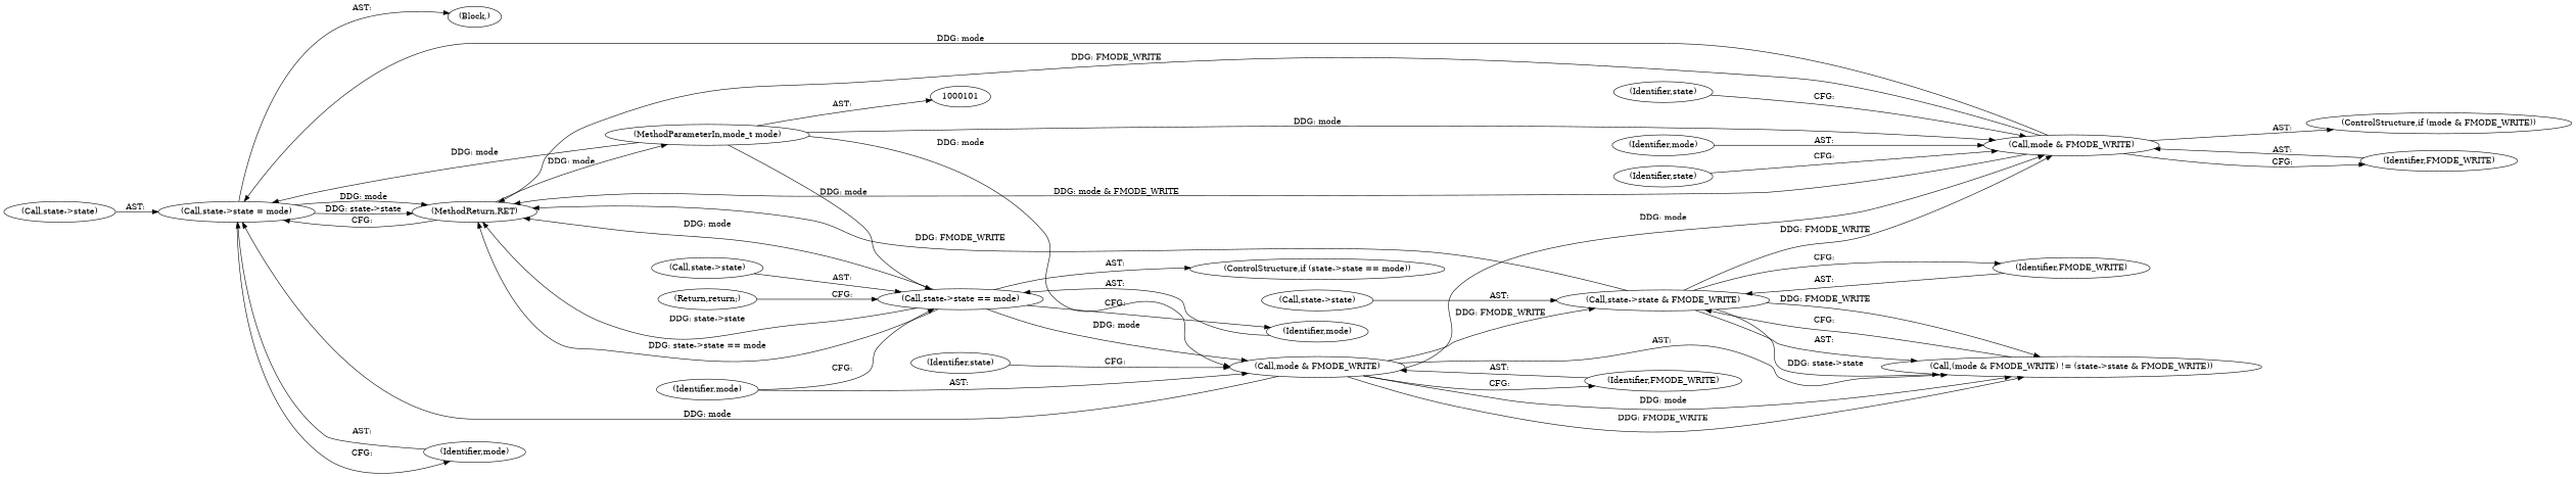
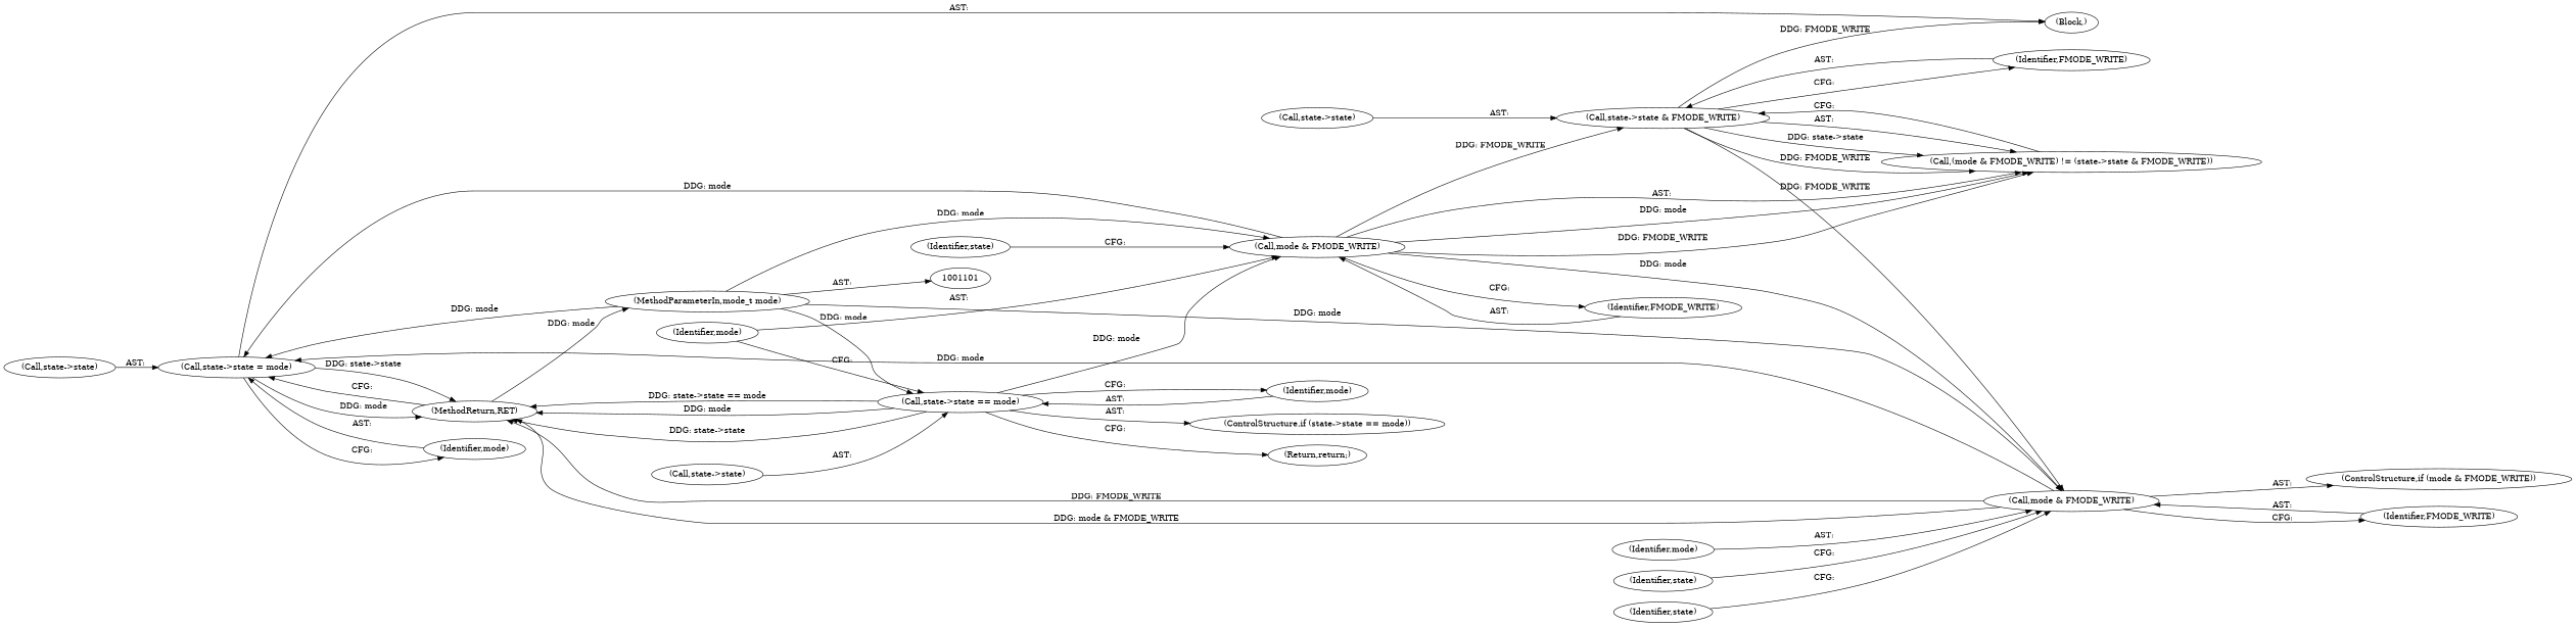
  digraph {
    rankdir=LR
    n1 [label="(Call,state->state = mode)"]
    n2 [label="(Block,)"]
    n3 [label="(MethodReturn,RET)"]
    n4 [label="(Identifier,mode)"]
    n5 [label="(MethodParameterIn,mode_t mode)"]
    n6 [label="(Call,mode & FMODE_WRITE)"]
    n7 [label="(ControlStructure,if (mode & FMODE_WRITE))"]
    n8 [label="(Identifier,FMODE_WRITE)"]
    n9 [label="(Call,mode & FMODE_WRITE)"]
    n10 [label="(Call,state->state & FMODE_WRITE)"]
    n11 [label="(Call,(mode & FMODE_WRITE) != (state->state & FMODE_WRITE))"]
    n12 [label="(Identifier,FMODE_WRITE)"]
    n13 [label="(Identifier,FMODE_WRITE)"]
    n14 [label="(Call,state->state == mode)"]
    n15 [label="(Identifier,mode)"]
    n16 [label="(ControlStructure,if (state->state == mode))"]
-   1000101
+   1000101 [label=1001101]
    n18 [label="(Call,state->state)"]
    n19 [label="(Identifier,mode)"]
    n20 [label="(Call,state->state)"]
    n21 [label="(Return,return;)"]
    n22 [label="(Identifier,mode)"]
    n23 [label="(Identifier,state)"]
    n24 [label="(Call,state->state)"]
    n25 [label="(Identifier,state)"]
    n26 [label="(Identifier,state)"]
    n1 -> n2 [label="AST: "]
    n1 -> n3 [label="DDG: mode"]
    n1 -> n3 [label="DDG: state->state"]
    n1 -> n4 [label="CFG: "]
    n3 -> n1 [label="CFG: "]
    n3 -> n5 [label="DDG: mode"]
    n4 -> n1 [label="AST: "]
    n5 -> n1 [label="DDG: mode"]
    n5 -> n6 [label="DDG: mode"]
    n5 -> n9 [label="DDG: mode"]
    n5 -> n14 [label="DDG: mode"]
    n5 -> 1000101 [label="AST: "]
    n6 -> n1 [label="DDG: mode"]
    n6 -> n3 [label="DDG: FMODE_WRITE"]
    n6 -> n3 [label="DDG: mode & FMODE_WRITE"]
    n6 -> n7 [label="AST: "]
    n6 -> n8 [label="CFG: "]
    n8 -> n6 [label="AST: "]
    n9 -> n1 [label="DDG: mode"]
    n9 -> n6 [label="DDG: mode"]
    n9 -> n10 [label="DDG: FMODE_WRITE"]
    n9 -> n11 [label="AST: "]
    n9 -> n11 [label="DDG: mode"]
    n9 -> n11 [label="DDG: FMODE_WRITE"]
    n9 -> n12 [label="CFG: "]
-   n10 -> n3 [label="DDG: FMODE_WRITE"]
+   n10 -> n2 [label="DDG: FMODE_WRITE"]
    n10 -> n6 [label="DDG: FMODE_WRITE"]
    n10 -> n11 [label="AST: "]
    n10 -> n11 [label="DDG: state->state"]
    n10 -> n11 [label="DDG: FMODE_WRITE"]
    n10 -> n13 [label="CFG: "]
    n11 -> n10 [label="CFG: "]
    n12 -> n9 [label="AST: "]
    n13 -> n10 [label="AST: "]
    n14 -> n3 [label="DDG: state->state == mode"]
    n14 -> n3 [label="DDG: state->state"]
    n14 -> n3 [label="DDG: mode"]
    n14 -> n9 [label="DDG: mode"]
    n14 -> n15 [label="CFG: "]
    n14 -> n16 [label="AST: "]
    n15 -> n14 [label="AST: "]
    n18 -> n1 [label="AST: "]
    n19 -> n6 [label="AST: "]
    n20 -> n14 [label="AST: "]
-   n21 -> n14 [label="CFG: "]
+   n14 -> n21 [label="CFG: "]
    n22 -> n9 [label="AST: "]
    n22 -> n14 [label="CFG: "]
    n23 -> n6 [label="CFG: "]
    n24 -> n10 [label="AST: "]
    n25 -> n9 [label="CFG: "]
    n26 -> n6 [label="CFG: "]
  }
